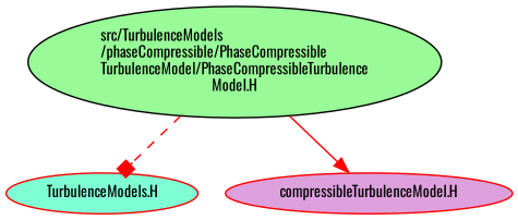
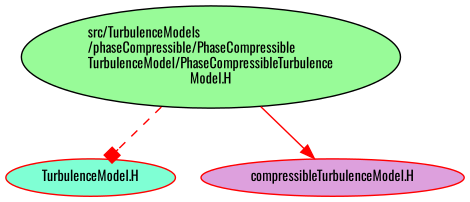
  digraph {
    fontname=Oswald
    node [color=red fontname=Oswald fontsize=10 shape=ellipse style=filled]
    edge [color=red fontname=Oswald fontsize=10 labelfontname=Helvetica labelfontsize=10]
    n1 [color=black fillcolor=palegreen fontcolor=black height=0.2 label="src/TurbulenceModels\l/phaseCompressible/PhaseCompressible\lTurbulenceModel/PhaseCompressibleTurbulence\lModel.H" width=0.4]
-   n2 [height=0.2 label="TurbulenceModels.H" width=0.4 fillcolor=aquamarine]
+   n2 [height=0.2 label="TurbulenceModel.H" width=0.4 fillcolor=aquamarine]
    n3 [height=0.2 label="compressibleTurbulenceModel.H" width=0.4 fillcolor=plum]
    n1 -> n2 [style=dashed arrowhead=box]
    n1 -> n3 [style=solid arrowhead=normal]
  }
